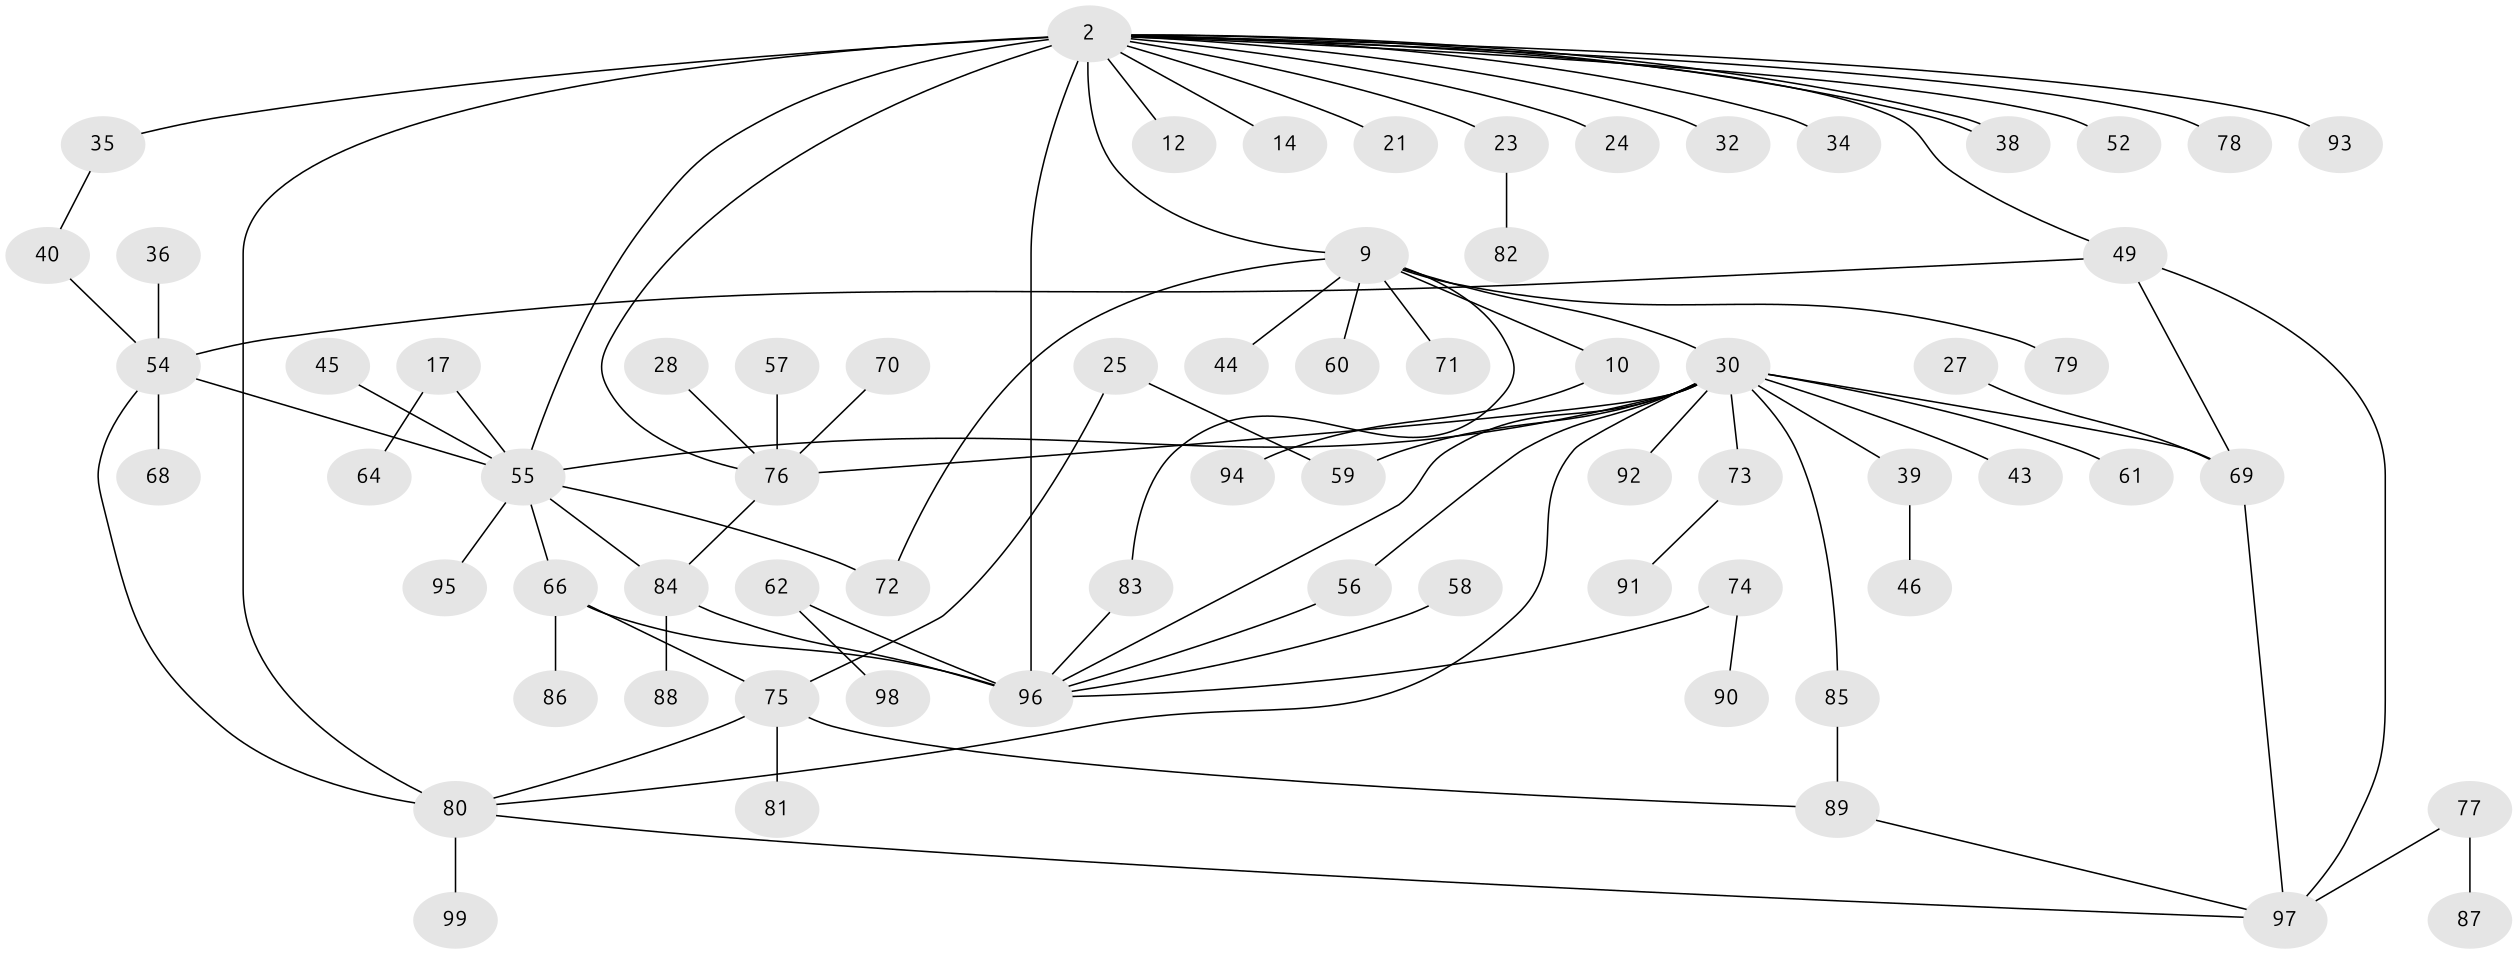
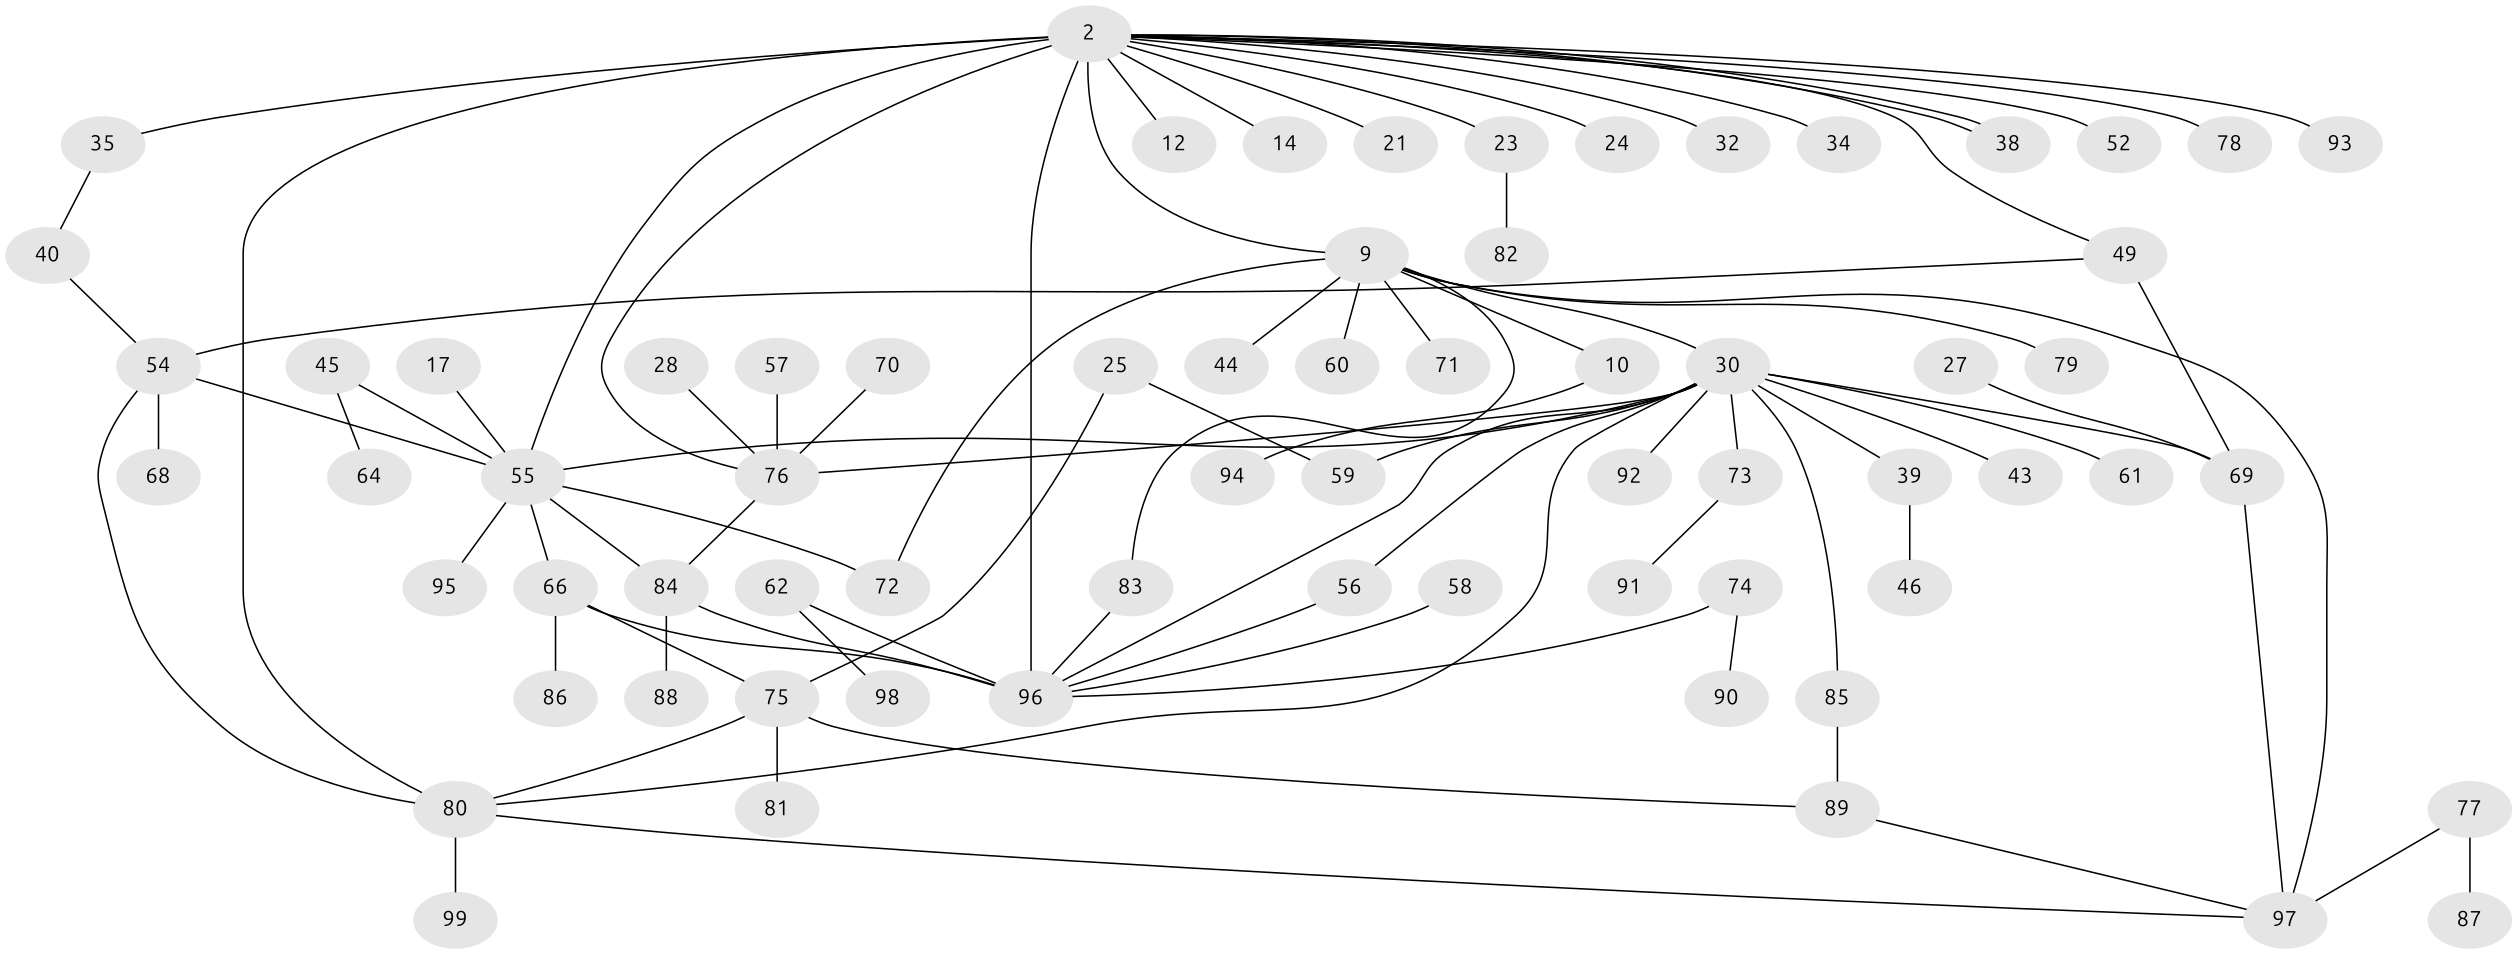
  graph {
    fontname=Ubuntu
    node [color=gray90 fontname=Ubuntu style=filled]
    edge [fontname=Ubuntu]
    9 [super="+3+1"]
    10
    30 [super="+8"]
    44
    60
    71
    72 [super="+51"]
    79
    83 [super="+14+63"]
    97 [super="+64+53"]
    2
    12
    n13 [label=14]
    21
    23
    24
    32
    34
    35
    38
    49
    52
    55 [super="+19+48"]
    76 [super="+50+18"]
    78
    80 [super="+65+22+41"]
    93 [super="+7"]
    96 [super="+11"]
    82
    40
    69 [super="+26"]
    54 [super="+33"]
    66 [super="+31"]
    84
    95
    99
    94
    39
    43
    56 [super="+47"]
    59
    61
    73
    85
    92
    17
    n47 [label=64]
    25
    75
    81
    89
    27
    28
    46
    91
    68
-   36
    45
    86
    88
    57
    58
    62
    98
    70
    74
    90
    77
    87
    9 -- 10
    9 -- 30
    9 -- 44
    9 -- 60
    9 -- 71
    9 -- 72 [weight=2]
    9 -- 79
    9 -- 83
-   49 -- 97
+   9 -- 97
    10 -- 94
    30 -- 55
    30 -- 76 [weight=2]
    30 -- 80 [weight=2]
    30 -- 96
    30 -- 69 [weight=3]
    30 -- 39
    30 -- 43
    30 -- 56
    30 -- 59
    30 -- 61
    30 -- 73
    30 -- 85
    30 -- 92
    83 -- 96
    2 -- 9 [weight=2]
    2 -- 12
    2 -- n13
    2 -- 21
    2 -- 23
    2 -- 24
    2 -- 32
    2 -- 34
    2 -- 35
    2 -- 38
    2 -- 38
    2 -- 49
    2 -- 52
    2 -- 55 [weight=4]
    2 -- 76
    2 -- 78
    2 -- 80 [weight=3]
    2 -- 93
    2 -- 96 [weight=3]
    23 -- 82
    35 -- 40
    49 -- 69
    49 -- 54
    55 -- 72
    55 -- 66
    55 -- 84
    55 -- 95
    76 -- 84
    80 -- 97
    80 -- 99
    40 -- 54
    69 -- 97
    54 -- 55 [weight=2]
    54 -- 80
    54 -- 68
    66 -- 96
    66 -- 75
    66 -- 86
    84 -- 96
    84 -- 88
    39 -- 46
    56 -- 96
    73 -- 91
    85 -- 89
    17 -- 55
-   17 -- n47
+   45 -- n47
    25 -- 59
    25 -- 75
    75 -- 80
    75 -- 81
    75 -- 89
    89 -- 97
    27 -- 69
    28 -- 76
-   36 -- 54
    45 -- 55
    57 -- 76
    58 -- 96
    62 -- 96
    62 -- 98
    70 -- 76
    74 -- 96
    74 -- 90
    77 -- 97
    77 -- 87
  }
